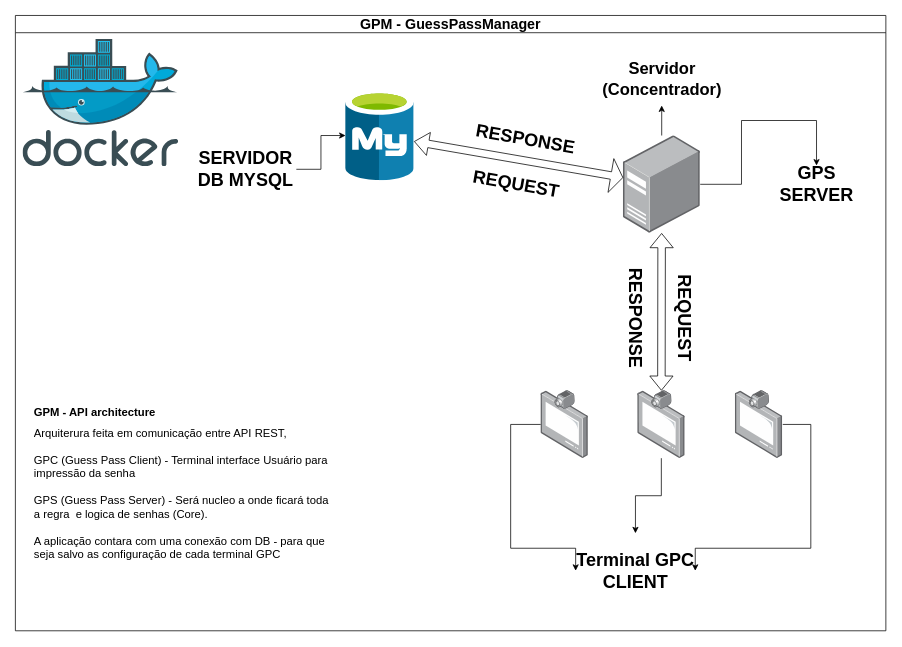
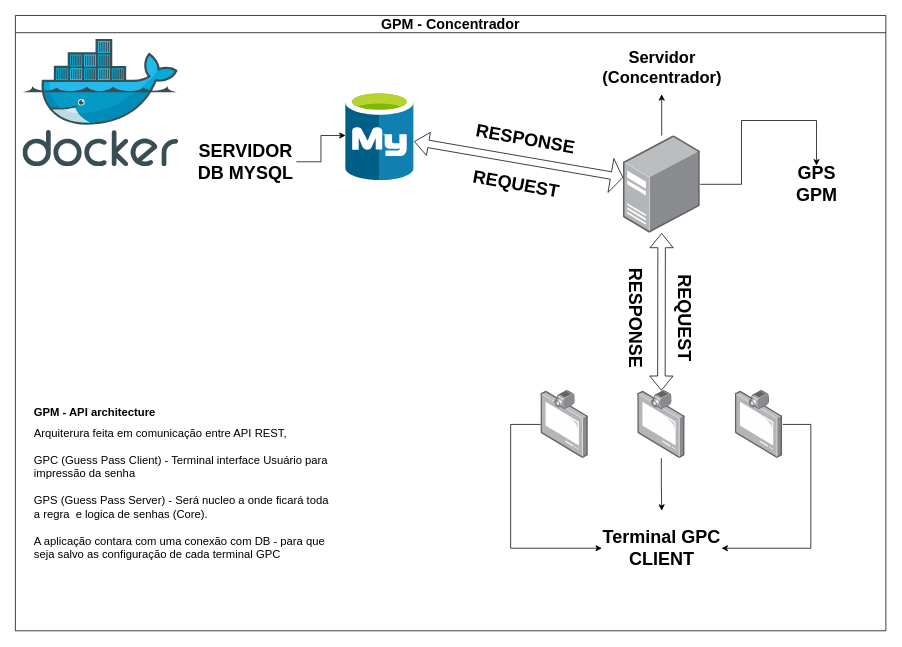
  <mxCell id="0" />
  <mxCell id="1" parent="0" />
- <mxCell id="2" value="GPM - GuessPassManager" style="swimlane;whiteSpace=wrap;html=1;fontSize=19;" parent="1" vertex="1"><mxGeometry width="1160" height="820" as="geometry" x="20" y="20" /></mxCell>
+ <mxCell id="2" value="GPM - Concentrador" style="swimlane;whiteSpace=wrap;html=1;fontSize=19;" parent="1" vertex="1"><mxGeometry width="1160" height="820" as="geometry" x="20" y="20" /></mxCell>
  <mxCell id="3" value="" style="image;points=[];aspect=fixed;html=1;align=center;shadow=0;dashed=0;image=img/lib/allied_telesis/computer_and_terminals/Server_Desktop.svg;" parent="2" vertex="1"><mxGeometry x="810.02" y="160" width="102.56" height="130" as="geometry" /></mxCell>
- <mxCell id="4" value="Servidor (Concentrador)" style="text;html=1;align=center;verticalAlign=middle;whiteSpace=wrap;rounded=0;fontSize=22;fontStyle=1" parent="2" vertex="1"><mxGeometry x="789.52" y="50" width="143.56" height="70" as="geometry" /></mxCell>
+ <mxCell id="4" value="Servidor (Concentrador)" style="text;html=1;align=center;verticalAlign=middle;whiteSpace=wrap;rounded=0;fontSize=22;fontStyle=1" parent="2" vertex="1"><mxGeometry x="789.52" y="35" width="143.56" height="70" as="geometry" /></mxCell>
  <mxCell id="5" style="edgeStyle=orthogonalEdgeStyle;rounded=0;orthogonalLoop=1;jettySize=auto;html=1;" parent="2" source="3" target="4" edge="1"><mxGeometry relative="1" as="geometry" /></mxCell>
  <mxCell id="6" value="" style="group" parent="2" vertex="1" connectable="0"><mxGeometry x="700" y="500" width="322.6" height="90" as="geometry" /></mxCell>
  <mxCell id="7" value="" style="image;points=[];aspect=fixed;html=1;align=center;shadow=0;dashed=0;image=img/lib/allied_telesis/computer_and_terminals/Vdeo_Conference_Terminal.svg;" parent="6" vertex="1"><mxGeometry width="63.6" height="90" as="geometry" /></mxCell>
  <mxCell id="8" value="" style="image;points=[];aspect=fixed;html=1;align=center;shadow=0;dashed=0;image=img/lib/allied_telesis/computer_and_terminals/Vdeo_Conference_Terminal.svg;" parent="6" vertex="1"><mxGeometry x="259" width="63.6" height="90" as="geometry" /></mxCell>
  <mxCell id="9" value="" style="image;points=[];aspect=fixed;html=1;align=center;shadow=0;dashed=0;image=img/lib/allied_telesis/computer_and_terminals/Vdeo_Conference_Terminal.svg;" parent="6" vertex="1"><mxGeometry x="129" width="63.6" height="90" as="geometry" /></mxCell>
- <mxCell id="10" value="GPS&lt;br style=&quot;font-size: 24px;&quot;&gt;SERVER" style="text;html=1;align=center;verticalAlign=middle;whiteSpace=wrap;rounded=0;fontSize=24;fontStyle=1" parent="2" vertex="1"><mxGeometry x="1022.6" y="200" width="90" height="50" as="geometry" /></mxCell>
+ <mxCell id="10" value="GPS&lt;br style=&quot;font-size: 24px;&quot;&gt;GPM" style="text;html=1;align=center;verticalAlign=middle;whiteSpace=wrap;rounded=0;fontSize=24;fontStyle=1" parent="2" vertex="1"><mxGeometry x="1022.6" y="200" width="90" height="50" as="geometry" /></mxCell>
  <mxCell id="11" style="edgeStyle=orthogonalEdgeStyle;rounded=0;orthogonalLoop=1;jettySize=auto;html=1;entryX=0.5;entryY=0;entryDx=0;entryDy=0;" parent="2" source="3" target="10" edge="1"><mxGeometry relative="1" as="geometry"><mxPoint x="1029.02" y="180" as="targetPoint" /></mxGeometry></mxCell>
  <mxCell id="12" value="" style="shape=flexArrow;endArrow=classic;startArrow=classic;html=1;rounded=0;" parent="2" source="3" target="9" edge="1"><mxGeometry width="100" height="100" relative="1" as="geometry"><mxPoint x="789.02" y="580" as="sourcePoint" /><mxPoint x="889.02" y="480" as="targetPoint" /></mxGeometry></mxCell>
  <mxCell id="13" value="&lt;div style=&quot;text-align: justify; font-size: 24px;&quot;&gt;&lt;span style=&quot;background-color: initial; font-size: 24px;&quot;&gt;REQUEST&lt;/span&gt;&lt;/div&gt;" style="text;html=1;strokeColor=none;fillColor=none;align=center;verticalAlign=middle;whiteSpace=wrap;rounded=0;fontSize=24;fontStyle=1;direction=north;flipH=1;flipV=0;rotation=90;" parent="2" vertex="1"><mxGeometry x="794.47" y="380.55" width="195.22" height="47" as="geometry" /></mxCell>
  <mxCell id="14" value="&lt;div style=&quot;text-align: justify; font-size: 24px;&quot;&gt;&lt;span style=&quot;background-color: initial; font-size: 24px;&quot;&gt;RESPONSE&lt;/span&gt;&lt;/div&gt;" style="text;html=1;strokeColor=none;fillColor=none;align=center;verticalAlign=middle;whiteSpace=wrap;rounded=0;fontSize=24;fontStyle=1;direction=north;flipH=1;flipV=0;rotation=90;" parent="2" vertex="1"><mxGeometry x="729.02" y="380" width="195.22" height="47" as="geometry" /></mxCell>
  <mxCell id="15" value="" style="image;sketch=0;aspect=fixed;html=1;points=[];align=center;fontSize=12;image=img/lib/mscae/Azure_Database_for_MySQL_servers.svg;" parent="2" vertex="1"><mxGeometry x="440" y="100" width="91.2" height="120" as="geometry" /></mxCell>
  <mxCell id="16" value="" style="shape=flexArrow;endArrow=classic;startArrow=classic;html=1;rounded=0;endWidth=34.667;endSize=5.053;" parent="2" source="15" target="3" edge="1"><mxGeometry width="100" height="100" relative="1" as="geometry"><mxPoint x="175.6" y="274.404" as="sourcePoint" /><mxPoint x="384.4" y="240" as="targetPoint" /></mxGeometry></mxCell>
  <mxCell id="17" style="edgeStyle=orthogonalEdgeStyle;rounded=0;orthogonalLoop=1;jettySize=auto;html=1;" parent="2" source="18" target="15" edge="1"><mxGeometry relative="1" as="geometry" /></mxCell>
- <mxCell id="18" value="SERVIDOR DB MYSQL" style="text;html=1;strokeColor=none;fillColor=none;align=center;verticalAlign=middle;whiteSpace=wrap;rounded=0;fontSize=24;fontStyle=1" parent="2" vertex="1"><mxGeometry x="240.0" y="160" width="134.4" height="90" as="geometry" /></mxCell>
- <mxCell id="19" value="Terminal GPC CLIENT" style="text;html=1;strokeColor=none;fillColor=none;align=center;verticalAlign=middle;whiteSpace=wrap;rounded=0;fontSize=24;fontStyle=1" parent="2" vertex="1"><mxGeometry x="746.62" y="690" width="159.36" height="100" as="geometry" /></mxCell>
+ <mxCell id="18" value="SERVIDOR DB MYSQL" style="text;html=1;strokeColor=none;fillColor=none;align=center;verticalAlign=middle;whiteSpace=wrap;rounded=0;fontSize=24;fontStyle=1" parent="2" vertex="1"><mxGeometry x="240.0" y="150" width="134.4" height="90" as="geometry" /></mxCell>
+ <mxCell id="19" value="Terminal GPC CLIENT" style="text;html=1;strokeColor=none;fillColor=none;align=center;verticalAlign=middle;whiteSpace=wrap;rounded=0;fontSize=24;fontStyle=1" parent="2" vertex="1"><mxGeometry x="781.62" y="660" width="159.36" height="100" as="geometry" /></mxCell>
  <mxCell id="20" style="edgeStyle=orthogonalEdgeStyle;rounded=0;orthogonalLoop=1;jettySize=auto;html=1;entryX=0;entryY=0.5;entryDx=0;entryDy=0;" parent="2" source="7" target="19" edge="1"><mxGeometry relative="1" as="geometry"><Array as="points"><mxPoint x="660" y="545" /><mxPoint x="660" y="710" /></Array></mxGeometry></mxCell>
  <mxCell id="21" style="edgeStyle=orthogonalEdgeStyle;rounded=0;orthogonalLoop=1;jettySize=auto;html=1;" parent="2" source="9" target="19" edge="1"><mxGeometry relative="1" as="geometry" /></mxCell>
  <mxCell id="22" style="edgeStyle=orthogonalEdgeStyle;rounded=0;orthogonalLoop=1;jettySize=auto;html=1;entryX=1;entryY=0.5;entryDx=0;entryDy=0;" parent="2" source="8" target="19" edge="1"><mxGeometry relative="1" as="geometry"><Array as="points"><mxPoint x="1060" y="545" /><mxPoint x="1060" y="710" /></Array></mxGeometry></mxCell>
  <mxCell id="23" value="&lt;h1 style=&quot;font-size: 15px;&quot;&gt;GPM - API architecture&lt;/h1&gt;&lt;div style=&quot;font-size: 15px;&quot;&gt;Arquiterura feita em comunicação entre API REST,&amp;nbsp;&lt;br style=&quot;font-size: 15px;&quot;&gt;&lt;br style=&quot;font-size: 15px;&quot;&gt;&lt;/div&gt;&lt;div style=&quot;font-size: 15px;&quot;&gt;GPC (Guess Pass Client) - Terminal interface Usuário para impressão da senha&lt;br style=&quot;font-size: 15px;&quot;&gt;&lt;span style=&quot;background-color: initial; font-size: 15px;&quot;&gt;&lt;br style=&quot;font-size: 15px;&quot;&gt;&lt;/span&gt;&lt;/div&gt;&lt;div style=&quot;font-size: 15px;&quot;&gt;&lt;span style=&quot;background-color: initial; font-size: 15px;&quot;&gt;GPS (Guess Pass Server) - Será nucleo a onde ficará toda a regra&amp;nbsp; e logica de senhas (Core).&lt;/span&gt;&lt;/div&gt;&lt;div style=&quot;font-size: 15px;&quot;&gt;&lt;span style=&quot;background-color: initial; font-size: 15px;&quot;&gt;&amp;nbsp;&lt;/span&gt;&lt;br style=&quot;font-size: 15px;&quot;&gt;&lt;/div&gt;&lt;div style=&quot;font-size: 15px;&quot;&gt;&lt;span style=&quot;background-color: initial; font-size: 15px;&quot;&gt;A aplicação contara com uma conexão com DB - para que seja salvo as configuração de cada terminal GPC&lt;/span&gt;&lt;/div&gt;&lt;div style=&quot;font-size: 15px;&quot;&gt;&lt;span style=&quot;background-color: initial; font-size: 15px;&quot;&gt;&lt;br style=&quot;font-size: 15px;&quot;&gt;&lt;/span&gt;&lt;/div&gt;" style="text;html=1;strokeColor=none;fillColor=none;spacing=5;spacingTop=-20;whiteSpace=wrap;overflow=hidden;rounded=0;align=left;fontSize=15;fontStyle=0" parent="2" vertex="1"><mxGeometry x="20" y="520" width="410" height="270" as="geometry" /></mxCell>
  <mxCell id="24" value="&lt;div style=&quot;text-align: justify; font-size: 24px;&quot;&gt;&lt;span style=&quot;background-color: initial; font-size: 24px;&quot;&gt;RESPONSE&lt;/span&gt;&lt;/div&gt;" style="text;html=1;strokeColor=none;fillColor=none;align=center;verticalAlign=middle;whiteSpace=wrap;rounded=0;fontSize=24;fontStyle=1;direction=north;flipH=1;flipV=0;rotation=10;" parent="2" vertex="1"><mxGeometry x="550.02" y="140" width="260" height="50" as="geometry" /></mxCell>
  <mxCell id="25" value="&lt;div style=&quot;text-align: justify; font-size: 24px;&quot;&gt;&lt;span style=&quot;background-color: initial; font-size: 24px;&quot;&gt;REQUEST&lt;/span&gt;&lt;/div&gt;" style="text;html=1;strokeColor=none;fillColor=none;align=center;verticalAlign=middle;whiteSpace=wrap;rounded=0;fontSize=24;fontStyle=1;direction=north;flipH=1;flipV=0;rotation=10;" parent="2" vertex="1"><mxGeometry x="570" y="201.5" width="195.22" height="47" as="geometry" /></mxCell>
  <mxCell id="26" value="" style="image;sketch=0;aspect=fixed;html=1;points=[];align=center;fontSize=12;image=img/lib/mscae/Docker.svg;" vertex="1" parent="2"><mxGeometry x="10" y="31.5" width="207.32" height="170" as="geometry" /></mxCell>
